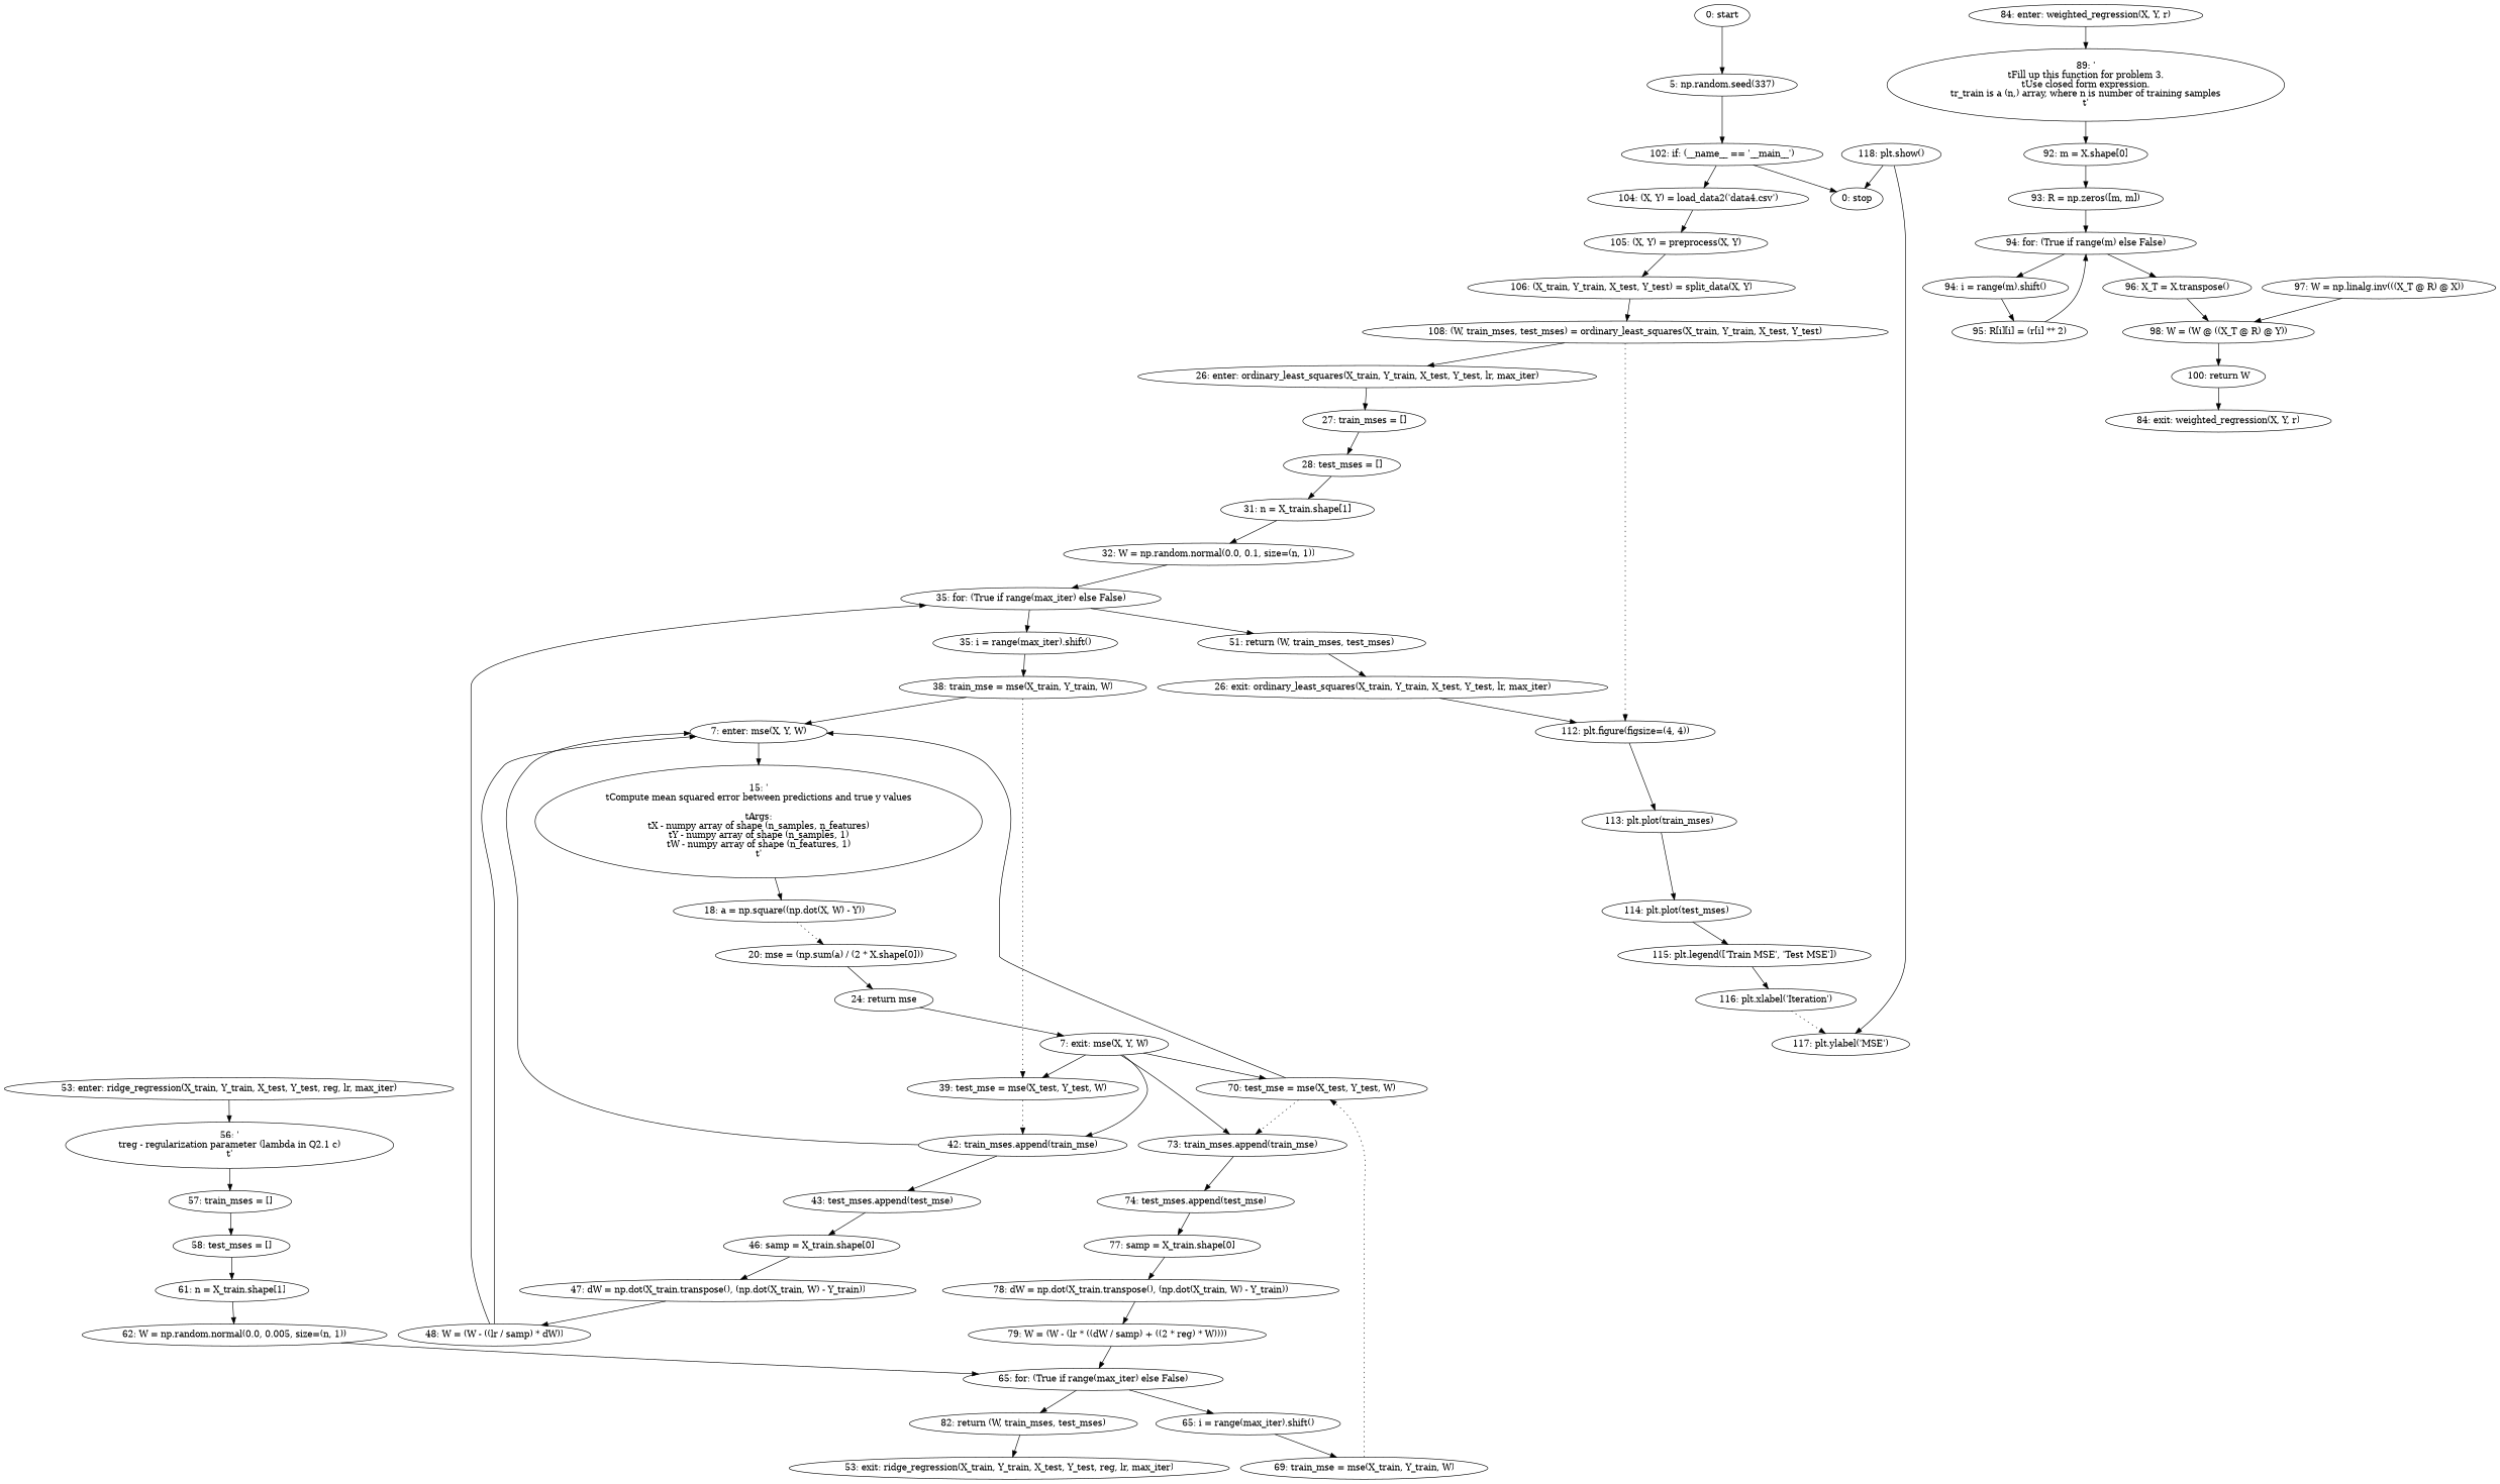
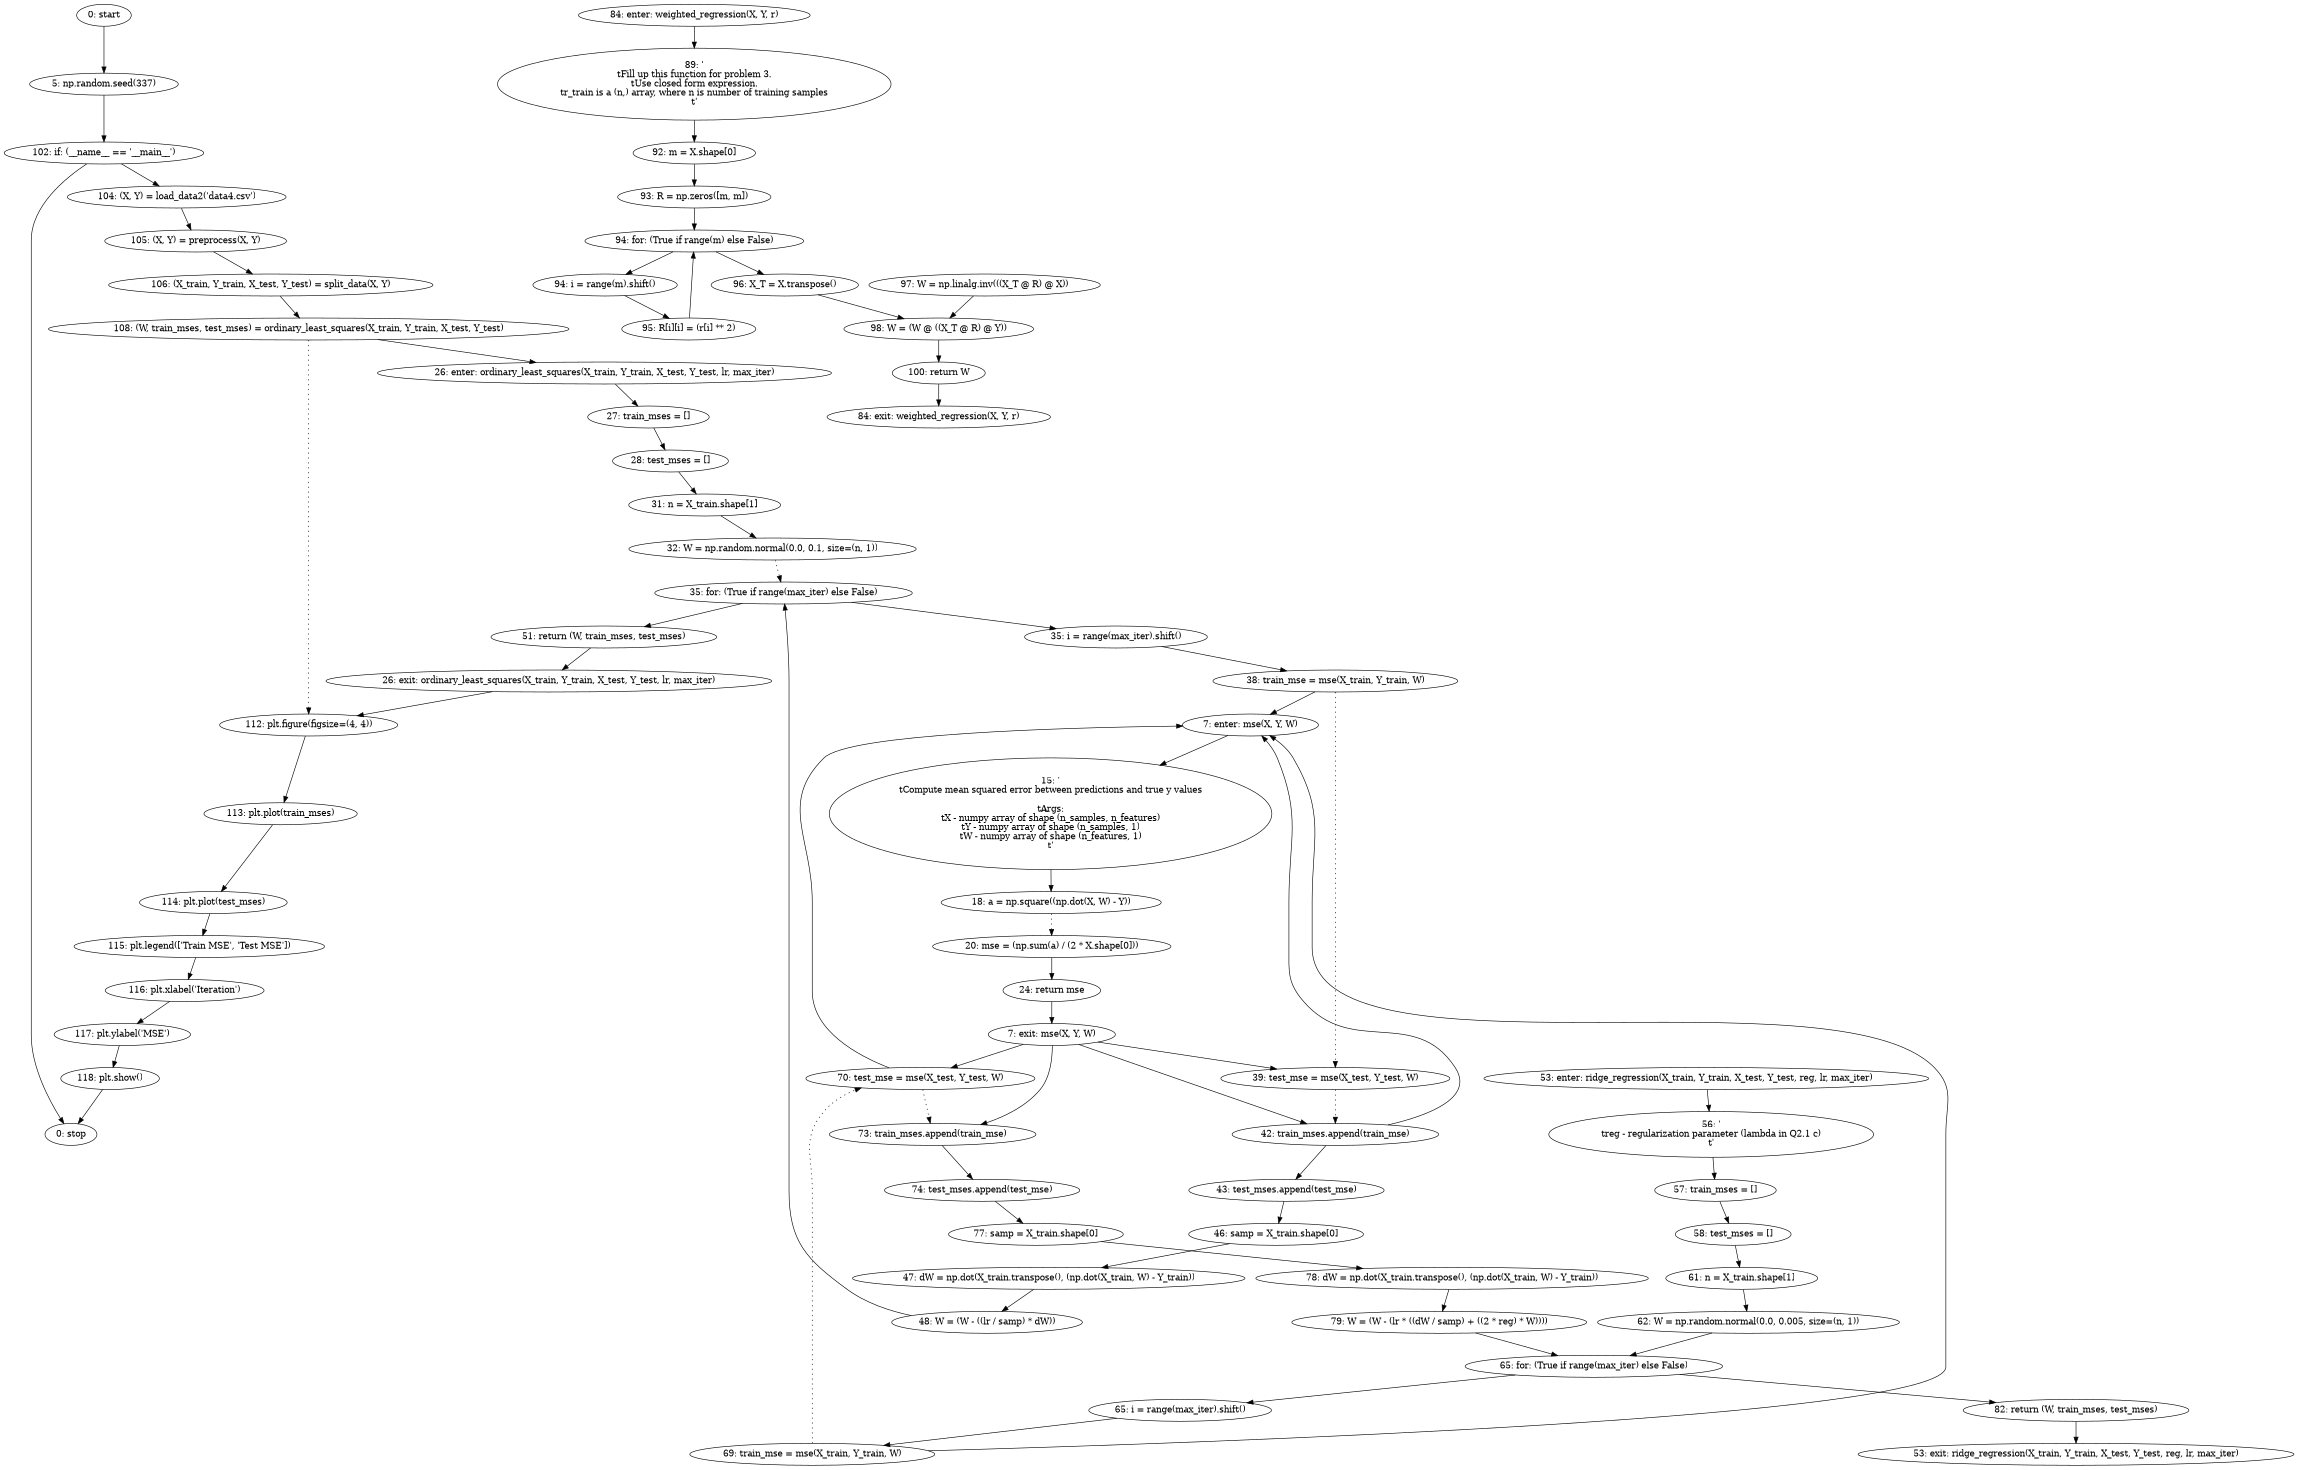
  strict digraph {
    n1 [label="0: start"]
    n2 [label="5: np.random.seed(337)"]
    n3 [label="102: if: (__name__ == '__main__')"]
    n4 [label="104: (X, Y) = load_data2('data4.csv')"]
    n5 [label="0: stop"]
    n6 [label="105: (X, Y) = preprocess(X, Y)"]
    n7 [label="106: (X_train, Y_train, X_test, Y_test) = split_data(X, Y)"]
    n8 [label="7: enter: mse(X, Y, W)"]
    n9 [label="15: '\n\tCompute mean squared error between predictions and true y values\n\n\tArgs:\n\tX - numpy array of shape (n_samples, n_features)\n\tY - numpy array of shape (n_samples, 1)\n\tW - numpy array of shape (n_features, 1)\n\t'"]
    n10 [label="18: a = np.square((np.dot(X, W) - Y))"]
    n11 [label="20: mse = (np.sum(a) / (2 * X.shape[0]))"]
    n12 [label="24: return mse"]
    n13 [label="38: train_mse = mse(X_train, Y_train, W)"]
    n14 [label="39: test_mse = mse(X_test, Y_test, W)"]
    n15 [label="42: train_mses.append(train_mse)"]
    n16 [label="43: test_mses.append(test_mse)"]
    n17 [label="46: samp = X_train.shape[0]"]
    n18 [label="47: dW = np.dot(X_train.transpose(), (np.dot(X_train, W) - Y_train))"]
    n19 [label="69: train_mse = mse(X_train, Y_train, W)"]
    n20 [label="70: test_mse = mse(X_test, Y_test, W)"]
    n21 [label="73: train_mses.append(train_mse)"]
    n22 [label="74: test_mses.append(test_mse)"]
    n23 [label="77: samp = X_train.shape[0]"]
    n24 [label="78: dW = np.dot(X_train.transpose(), (np.dot(X_train, W) - Y_train))"]
    n25 [label="7: exit: mse(X, Y, W)"]
    n26 [label="26: enter: ordinary_least_squares(X_train, Y_train, X_test, Y_test, lr, max_iter)"]
    n27 [label="27: train_mses = []"]
    n28 [label="28: test_mses = []"]
    n29 [label="31: n = X_train.shape[1]"]
    n30 [label="32: W = np.random.normal(0.0, 0.1, size=(n, 1))"]
    n31 [label="108: (W, train_mses, test_mses) = ordinary_least_squares(X_train, Y_train, X_test, Y_test)"]
    n32 [label="112: plt.figure(figsize=(4, 4))"]
    n33 [label="113: plt.plot(train_mses)"]
    n34 [label="114: plt.plot(test_mses)"]
    n35 [label="115: plt.legend(['Train MSE', 'Test MSE'])"]
    n36 [label="26: exit: ordinary_least_squares(X_train, Y_train, X_test, Y_test, lr, max_iter)"]
    n37 [label="51: return (W, train_mses, test_mses)"]
    n38 [label="35: for: (True if range(max_iter) else False)"]
    n39 [label="35: i = range(max_iter).shift()"]
    n40 [label="48: W = (W - ((lr / samp) * dW))"]
    n41 [label="53: enter: ridge_regression(X_train, Y_train, X_test, Y_test, reg, lr, max_iter)"]
    n42 [label="56: '\n\treg - regularization parameter (lambda in Q2.1 c)\n\t'"]
    n43 [label="57: train_mses = []"]
    n44 [label="58: test_mses = []"]
    n45 [label="61: n = X_train.shape[1]"]
    n46 [label="53: exit: ridge_regression(X_train, Y_train, X_test, Y_test, reg, lr, max_iter)"]
    n47 [label="82: return (W, train_mses, test_mses)"]
    n48 [label="62: W = np.random.normal(0.0, 0.005, size=(n, 1))"]
    n49 [label="65: for: (True if range(max_iter) else False)"]
    n50 [label="65: i = range(max_iter).shift()"]
    n51 [label="79: W = (W - (lr * ((dW / samp) + ((2 * reg) * W))))"]
    n52 [label="84: enter: weighted_regression(X, Y, r)"]
    n53 [label="89: '\n\tFill up this function for problem 3.\n\tUse closed form expression.\n\tr_train is a (n,) array, where n is number of training samples\n\t'"]
    n54 [label="92: m = X.shape[0]"]
    n55 [label="93: R = np.zeros([m, m])"]
    n56 [label="94: for: (True if range(m) else False)"]
    n57 [label="84: exit: weighted_regression(X, Y, r)"]
    n58 [label="100: return W"]
    n59 [label="94: i = range(m).shift()"]
    n60 [label="96: X_T = X.transpose()"]
    n61 [label="95: R[i][i] = (r[i] ** 2)"]
    n62 [label="98: W = (W @ ((X_T @ R) @ Y))"]
    n63 [label="97: W = np.linalg.inv(((X_T @ R) @ X))"]
    n64 [label="116: plt.xlabel('Iteration')"]
    n65 [label="117: plt.ylabel('MSE')"]
    n66 [label="118: plt.show()"]
    n1 -> n2
    n2 -> n3
    n3 -> n4
    n3 -> n5
    n4 -> n6
    n6 -> n7
    n7 -> n31
    n8 -> n9
    n9 -> n10
    n10 -> n11 [style=dotted]
    n11 -> n12
    n12 -> n25
    n13 -> n8
    n13 -> n14 [style=dotted weight=100]
    n14 -> n15 [style=dotted weight=100]
    n15 -> n8
    n15 -> n16
    n16 -> n17
    n17 -> n18
    n18 -> n40
-   n40 -> n8
+   n19 -> n8
    n19 -> n20 [style=dotted weight=100]
    n20 -> n8
    n20 -> n21 [style=dotted weight=100]
    n21 -> n22
    n22 -> n23
    n23 -> n24
    n24 -> n51
    n25 -> n14
    n25 -> n15
    n25 -> n20
    n25 -> n21
    n26 -> n27
    n27 -> n28
    n28 -> n29
    n29 -> n30
-   n30 -> n38
+   n30 -> n38 [style=dotted]
    n31 -> n26
    n31 -> n32 [style=dotted weight=100]
    n32 -> n33
    n33 -> n34
    n34 -> n35
    n35 -> n64
    n36 -> n32
    n37 -> n36
    n38 -> n37
    n38 -> n39
    n39 -> n13
    n40 -> n38
    n41 -> n42
    n42 -> n43
    n43 -> n44
    n44 -> n45
    n45 -> n48
    n47 -> n46
    n48 -> n49
    n49 -> n47
    n49 -> n50
    n50 -> n19
    n51 -> n49
    n52 -> n53
    n53 -> n54
    n54 -> n55
    n55 -> n56
    n56 -> n59
    n56 -> n60
    n58 -> n57
    n59 -> n61
    n60 -> n62
    n61 -> n56
    n62 -> n58
    n63 -> n62
-   n64 -> n65 [style=dotted]
-   n66 -> n65
+   n64 -> n65
+   n65 -> n66
    n66 -> n5
  }
